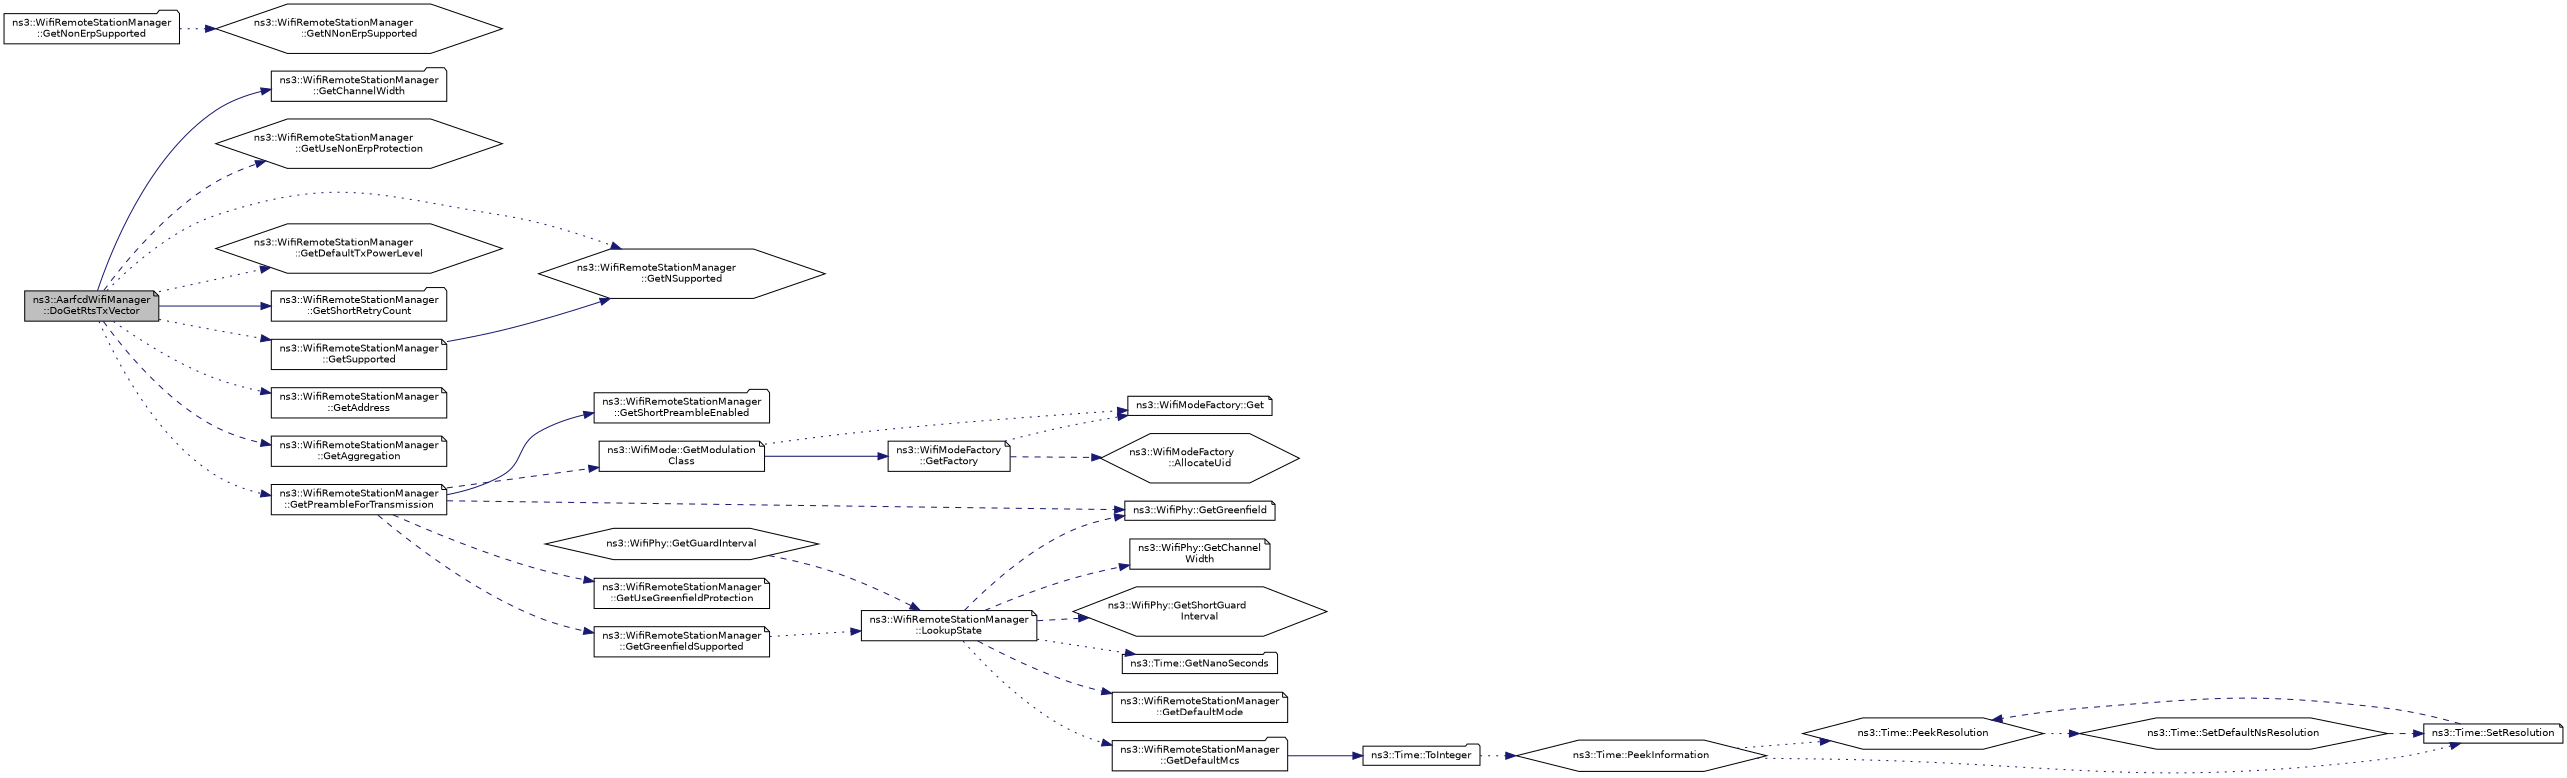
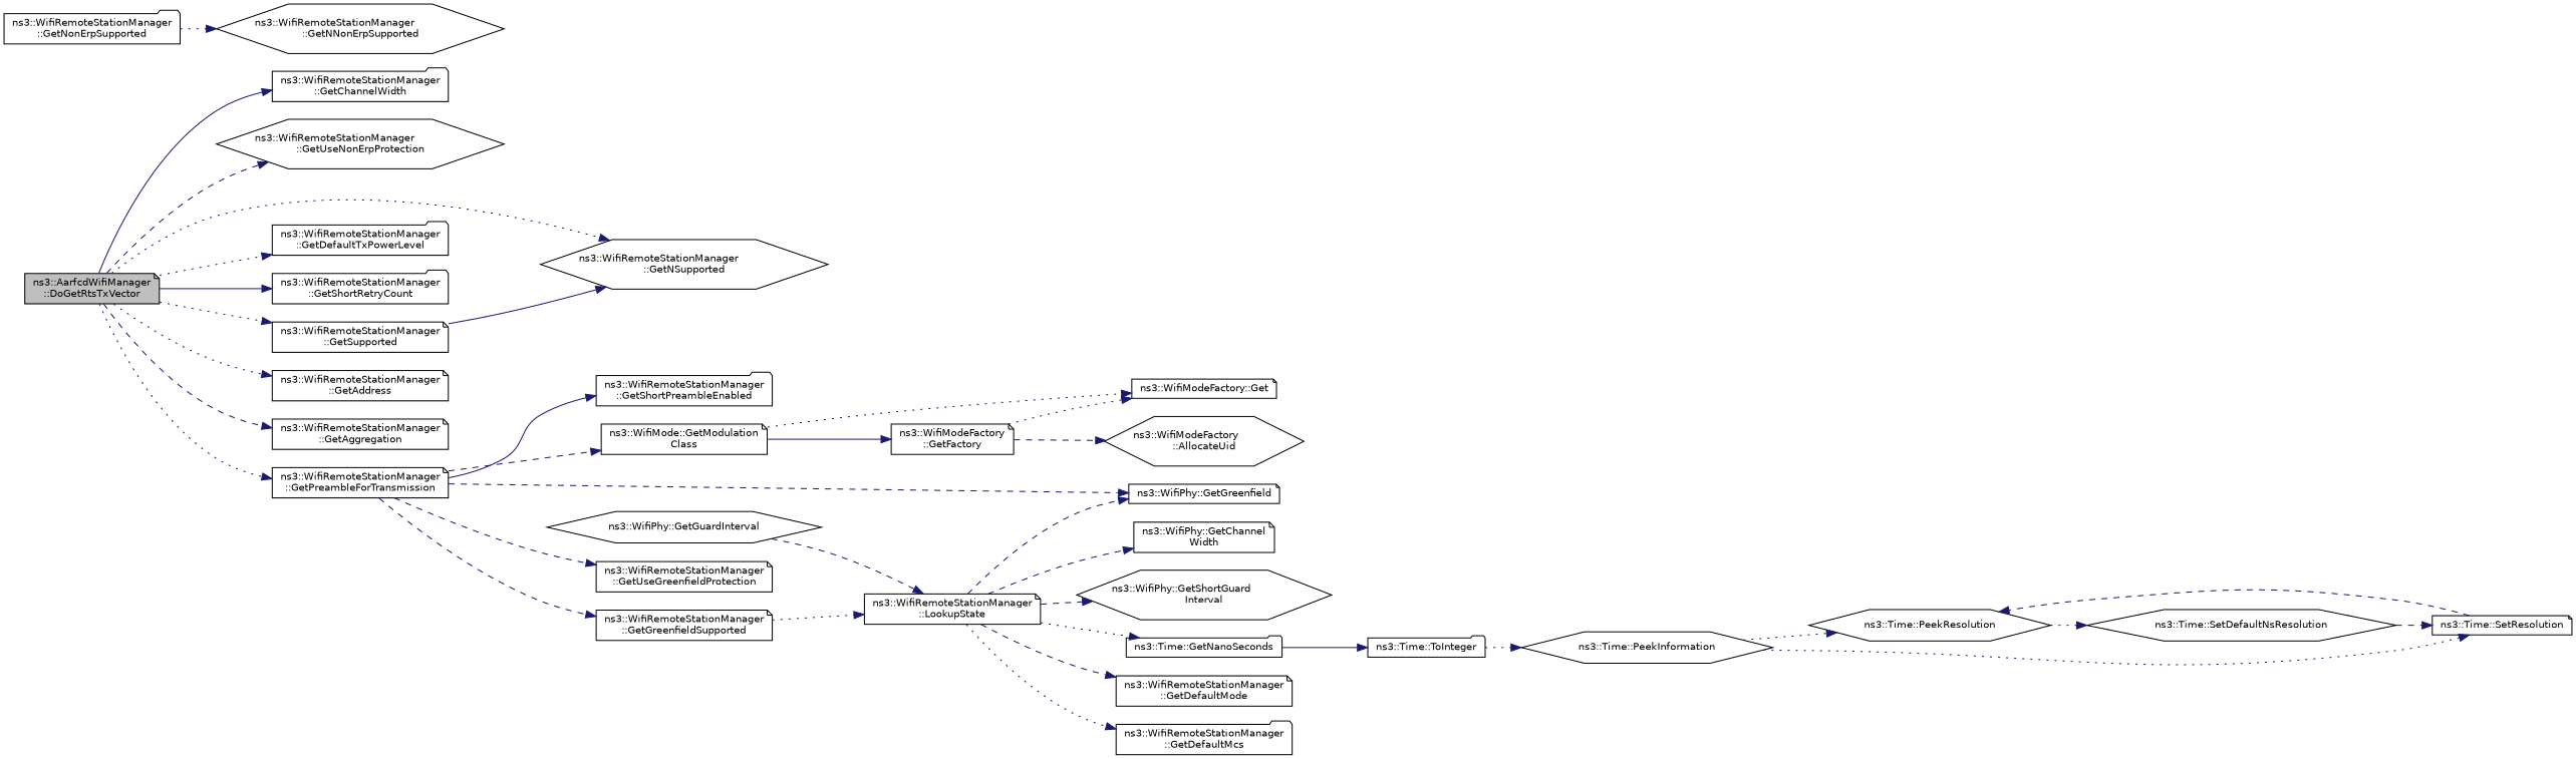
  digraph {
    rankdir=LR
    node [color=black fillcolor=white fontname=Helvetica fontsize=10 shape=note style=filled]
    edge [color=midnightblue fontname=Helvetica fontsize=10 labelfontname=Helvetica labelfontsize=10 style=dotted]
    n1 [fillcolor=grey75 fontcolor=black height=0.2 label="ns3::AarfcdWifiManager\l::DoGetRtsTxVector" width=0.4]
    n2 [height=0.2 label="ns3::WifiRemoteStationManager\l::GetChannelWidth" shape=folder width=0.4]
    n3 [height=0.2 label="ns3::WifiRemoteStationManager\l::GetUseNonErpProtection" shape=hexagon width=0.4]
    n4 [height=0.2 label="ns3::WifiRemoteStationManager\l::GetSupported" width=0.4]
-   n5 [height=0.2 label="ns3::WifiRemoteStationManager\l::GetDefaultTxPowerLevel" shape=hexagon width=0.4]
+   n5 [height=0.2 label="ns3::WifiRemoteStationManager\l::GetDefaultTxPowerLevel" shape=folder width=0.4]
    n6 [height=0.2 label="ns3::WifiRemoteStationManager\l::GetShortRetryCount" shape=folder width=0.4]
    n7 [height=0.2 label="ns3::WifiRemoteStationManager\l::GetPreambleForTransmission" width=0.4]
    n8 [height=0.2 label="ns3::WifiRemoteStationManager\l::GetAddress" width=0.4]
    n9 [height=0.2 label="ns3::WifiRemoteStationManager\l::GetAggregation" width=0.4]
    n10 [height=0.2 label="ns3::WifiRemoteStationManager\l::GetNSupported" shape=hexagon width=0.4]
    n11 [height=0.2 label="ns3::WifiRemoteStationManager\l::GetNonErpSupported" shape=folder width=0.4]
    n12 [height=0.2 label="ns3::WifiRemoteStationManager\l::GetNNonErpSupported" shape=hexagon width=0.4]
    n13 [height=0.2 label="ns3::WifiMode::GetModulation\lClass" width=0.4]
    n14 [height=0.2 label="ns3::WifiPhy::GetGreenfield" width=0.4]
    n15 [height=0.2 label="ns3::WifiRemoteStationManager\l::GetGreenfieldSupported" width=0.4]
    n16 [height=0.2 label="ns3::WifiRemoteStationManager\l::GetUseGreenfieldProtection" width=0.4]
    n17 [height=0.2 label="ns3::WifiRemoteStationManager\l::GetShortPreambleEnabled" shape=folder width=0.4]
    n18 [height=0.2 label="ns3::WifiModeFactory\l::GetFactory" width=0.4]
    n19 [height=0.2 label="ns3::WifiModeFactory::Get" width=0.4]
    n20 [height=0.2 label="ns3::WifiRemoteStationManager\l::LookupState" width=0.4]
    n21 [height=0.2 label="ns3::WifiModeFactory\l::AllocateUid" shape=hexagon width=0.4]
    n22 [height=0.2 label="ns3::WifiRemoteStationManager\l::GetDefaultMode" width=0.4]
    n23 [height=0.2 label="ns3::WifiRemoteStationManager\l::GetDefaultMcs" shape=folder width=0.4]
    n24 [height=0.2 label="ns3::WifiPhy::GetChannel\lWidth" width=0.4]
    n25 [height=0.2 label="ns3::WifiPhy::GetShortGuard\lInterval" shape=hexagon width=0.4]
    n26 [height=0.2 label="ns3::Time::GetNanoSeconds" shape=folder width=0.4]
    n27 [height=0.2 label="ns3::WifiPhy::GetGuardInterval" shape=hexagon width=0.4]
    n28 [height=0.2 label="ns3::Time::ToInteger" shape=folder width=0.4]
    n29 [height=0.2 label="ns3::Time::PeekInformation" shape=hexagon width=0.4]
    n30 [height=0.2 label="ns3::Time::PeekResolution" shape=hexagon width=0.4]
    n31 [height=0.2 label="ns3::Time::SetResolution" width=0.4]
    n32 [height=0.2 label="ns3::Time::SetDefaultNsResolution" shape=hexagon width=0.4]
    n1 -> n2 [style=solid]
    n1 -> n3 [style=dashed]
    n1 -> n4
    n1 -> n5
    n1 -> n6 [style=solid]
    n1 -> n7
    n1 -> n8
    n1 -> n9 [style=dashed]
    n1 -> n10
    n4 -> n10 [style=solid]
    n7 -> n13 [style=dashed]
    n7 -> n14 [style=dashed]
    n7 -> n15 [style=dashed]
    n7 -> n16 [style=dashed]
    n7 -> n17 [style=solid]
    n11 -> n12
    n13 -> n18 [style=solid]
    n13 -> n19
    n15 -> n20
    n18 -> n19
    n18 -> n21 [style=dashed]
    n20 -> n14 [style=dashed]
    n20 -> n22 [style=dashed]
    n20 -> n23
    n20 -> n24 [style=dashed]
    n20 -> n25 [style=dashed]
    n20 -> n26
-   n23 -> n28 [style=solid]
+   n26 -> n28 [style=solid]
    n27 -> n20 [style=dashed]
    n28 -> n29
    n29 -> n30
    n29 -> n31
    n30 -> n32
    n31 -> n30 [style=dashed]
    n32 -> n31 [style=dashed]
  }
